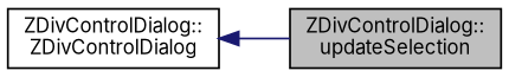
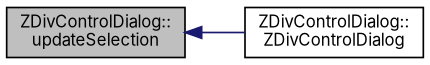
  digraph {
    rankdir=LR
    fontname=Inter
    node [color=black fontname=Inter fontsize=10 shape=record style=filled]
    n1 [fillcolor=grey75 fontcolor=black height=0.2 label="ZDivControlDialog::\lupdateSelection" width=0.4]
    n2 [fillcolor=white height=0.2 label="ZDivControlDialog::\lZDivControlDialog" width=0.4]
-   n2 -> n1 [color=midnightblue dir=back fontname=Inter fontsize=10 labelfontname=Helvetica labelfontsize=10 style=solid]
+   n1 -> n2 [color=midnightblue dir=back fontname=Inter fontsize=10 labelfontname=Helvetica labelfontsize=10 style=solid]
  }
